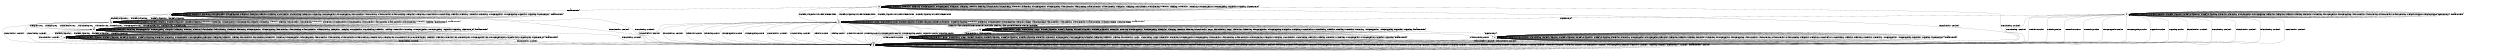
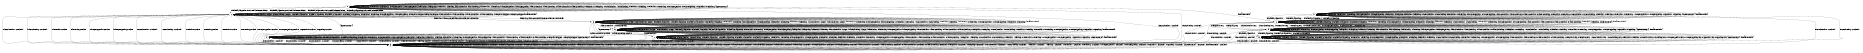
  digraph {
    n1 [label=s0]
    n2 [label=s1]
    n3 [label=s2]
    n4 [label=s3]
    n5 [label=s6]
    n6 [label=s4]
    n7 [label=s5]
    n8 [label=s9]
    n9 [label=s7]
    n10 [label=s8]
    n11 [label=s10]
    n1 -> n1 [label="initPing_short/ "]
    n1 -> n1 [label="initPing_long/ "]
    n1 -> n1 [label="initNoFr_short/ "]
    n1 -> n1 [label="initNoFr_long/ "]
    n1 -> n1 [label="initUnxpFrType_short/ "]
    n1 -> n1 [label="initUnxpFrType_long/ "]
    n1 -> n1 [label="hndPing_short/ "]
    n1 -> n1 [label="hndPing_long/ "]
    n1 -> n1 [label="hndFin_short/ "]
    n1 -> n1 [label="hndFin_long/ "]
    n1 -> n1 [label="hndConClose_short/ "]
    n1 -> n1 [label="hndConClose_long/ "]
    n1 -> n1 [label="hndNoFr_short/ "]
    n1 -> n1 [label="hndNoFr_long/ "]
    n1 -> n1 [label="hndUnxpFrType_short/ "]
    n1 -> n1 [label="hndUnxpFrType_long/ "]
    n1 -> n1 [label="VldNewConID_short/ "]
    n1 -> n1 [label="VldNewConID_long/ "]
    n1 -> n1 [label="InvldNewConID_short/ "]
    n1 -> n1 [label="InvldNewConID_long/ "]
    n1 -> n1 [label="0rttPing_short/ "]
    n1 -> n1 [label="0rttPing_long/ "]
    n1 -> n1 [label="0rttConClose_short/ "]
    n1 -> n1 [label="0rttConClose_long/ "]
    n1 -> n1 [label="0rttFin_short/ "]
    n1 -> n1 [label="0rttFin_long/ "]
    n1 -> n1 [label="0rttNoFr_short/ "]
    n1 -> n1 [label="0rttNoFr_long/ "]
    n1 -> n1 [label="0rttUnxpFrType_short/ "]
    n1 -> n1 [label="0rttUnxpFrType_long/ "]
    n1 -> n1 [label="0rttACK_short/ "]
    n1 -> n1 [label="0rttACK_long/ "]
    n1 -> n1 [label="[ChgDestConID-Ori]/ "]
-   n1 -> n2 [label="[RmPadFrmInitPkts]/ "]
+   n1 -> n5 [label="[RmPadFrmInitPkts]/ "]
    n1 -> n3 [label="initCltHello-vldACK_short/initSvrHello,hndEncExt,hndFin "]
    n1 -> n3 [label="initCltHello-vldACK_long/initSvrHello,hndEncExt,hndFin "]
    n1 -> n3 [label="initCltHello-invldACK_short/initSvrHello,hndEncExt,hndFin "]
    n1 -> n3 [label="initCltHello-invldACK_long/initSvrHello,hndEncExt,hndFin "]
    n1 -> n4 [label="initConClose_short/<ConClosed> "]
    n1 -> n4 [label="initConClose_long/<ConClosed> "]
    n2 -> n2 [label="initPing_short/ "]
    n2 -> n2 [label="initPing_long/ "]
    n2 -> n2 [label="initNoFr_short/ "]
    n2 -> n2 [label="initNoFr_long/ "]
    n2 -> n2 [label="initUnxpFrType_short/ "]
    n2 -> n2 [label="initUnxpFrType_long/ "]
    n2 -> n2 [label="hndPing_short/ "]
    n2 -> n2 [label="hndPing_long/ "]
    n2 -> n2 [label="hndFin_short/ "]
    n2 -> n2 [label="hndFin_long/ "]
    n2 -> n2 [label="hndConClose_short/ "]
    n2 -> n2 [label="hndConClose_long/ "]
    n2 -> n2 [label="hndNoFr_short/ "]
    n2 -> n2 [label="hndNoFr_long/ "]
    n2 -> n2 [label="hndUnxpFrType_short/ "]
    n2 -> n2 [label="hndUnxpFrType_long/ "]
    n2 -> n2 [label="VldNewConID_short/ "]
    n2 -> n2 [label="VldNewConID_long/ "]
    n2 -> n2 [label="InvldNewConID_short/ "]
    n2 -> n2 [label="InvldNewConID_long/ "]
    n2 -> n2 [label="0rttPing_short/ "]
    n2 -> n2 [label="0rttPing_long/ "]
    n2 -> n2 [label="0rttConClose_short/ "]
    n2 -> n2 [label="0rttConClose_long/ "]
    n2 -> n2 [label="0rttFin_short/ "]
    n2 -> n2 [label="0rttFin_long/ "]
    n2 -> n2 [label="0rttNoFr_short/ "]
    n2 -> n2 [label="0rttNoFr_long/ "]
    n2 -> n2 [label="0rttUnxpFrType_short/ "]
    n2 -> n2 [label="0rttUnxpFrType_long/ "]
    n2 -> n2 [label="0rttACK_short/ "]
    n2 -> n2 [label="0rttACK_long/ "]
    n2 -> n2 [label="[ChgDestConID-Ori]/ "]
    n2 -> n2 [label="[RmPadFrmInitPkts]/ "]
    n2 -> n4 [label="initConClose_short/<ConClosed> "]
    n2 -> n4 [label="initConClose_long/<ConClosed> "]
    n2 -> n5 [label="initCltHello-vldACK_short/ "]
    n2 -> n5 [label="initCltHello-vldACK_long/ "]
    n2 -> n5 [label="initCltHello-invldACK_short/ "]
    n2 -> n5 [label="initCltHello-invldACK_long/ "]
    n3 -> n3 [label="initPing_short/ "]
    n3 -> n3 [label="initPing_long/ "]
    n3 -> n3 [label="initConClose_short/<ConAct> "]
    n3 -> n3 [label="initConClose_long/<ConAct> "]
    n3 -> n3 [label="initCltHello-vldACK_short/ "]
    n3 -> n3 [label="initCltHello-vldACK_long/ "]
    n3 -> n3 [label="initCltHello-invldACK_short/ "]
    n3 -> n3 [label="initCltHello-invldACK_long/ "]
    n3 -> n3 [label="initNoFr_short/ "]
    n3 -> n3 [label="initNoFr_long/ "]
    n3 -> n3 [label="initUnxpFrType_short/ "]
    n3 -> n3 [label="initUnxpFrType_long/ "]
    n3 -> n3 [label="hndPing_short/PingACK "]
    n3 -> n3 [label="hndPing_long/PingACK "]
    n3 -> n3 [label="VldNewConID_short/ "]
    n3 -> n3 [label="VldNewConID_long/ "]
    n3 -> n3 [label="InvldNewConID_short/ "]
    n3 -> n3 [label="InvldNewConID_long/ "]
    n3 -> n3 [label="0rttPing_short/PingACK "]
    n3 -> n3 [label="0rttPing_long/PingACK "]
    n3 -> n3 [label="[RmPadFrmInitPkts]/ "]
    n3 -> n4 [label="hndConClose_short/<ConClosed> "]
    n3 -> n4 [label="hndConClose_long/<ConClosed> "]
    n3 -> n4 [label="hndNoFr_short/ConClose "]
    n3 -> n4 [label="hndNoFr_long/ConClose "]
    n3 -> n4 [label="hndUnxpFrType_short/ConClose "]
    n3 -> n4 [label="hndUnxpFrType_long/ConClose "]
    n3 -> n4 [label="0rttConClose_short/<ConClosed> "]
    n3 -> n4 [label="0rttConClose_long/<ConClosed> "]
    n3 -> n4 [label="0rttFin_short/ConClose "]
    n3 -> n4 [label="0rttFin_long/ConClose "]
    n3 -> n4 [label="0rttNoFr_short/ConClose "]
    n3 -> n4 [label="0rttNoFr_long/ConClose "]
    n3 -> n4 [label="0rttUnxpFrType_short/ConClose "]
    n3 -> n4 [label="0rttUnxpFrType_long/ConClose "]
    n3 -> n4 [label="0rttACK_short/ConClose "]
    n3 -> n4 [label="0rttACK_long/ConClose "]
-   n6 -> n3 [label="[ChgDestConID-Ori]/ "]
+   n3 -> n6 [label="[ChgDestConID-Ori]/ "]
    n3 -> n7 [label="hndFin_short/VldNewConID,HndshkDone,NewToken,NewSessionTicket "]
    n3 -> n7 [label="hndFin_long/VldNewConID,HndshkDone,NewToken,NewSessionTicket "]
    n4 -> n4 [label="initPing_short/<ConClosed> "]
    n4 -> n4 [label="initPing_long/<ConClosed> "]
    n4 -> n4 [label="initConClose_short/<ConClosed> "]
    n4 -> n4 [label="initConClose_long/<ConClosed> "]
    n4 -> n4 [label="initCltHello-vldACK_short/<ConClosed> "]
    n4 -> n4 [label="initCltHello-vldACK_long/<ConClosed> "]
    n4 -> n4 [label="initCltHello-invldACK_short/<ConClosed> "]
    n4 -> n4 [label="initCltHello-invldACK_long/<ConClosed> "]
    n4 -> n4 [label="initNoFr_short/<ConClosed> "]
    n4 -> n4 [label="initNoFr_long/<ConClosed> "]
    n4 -> n4 [label="initUnxpFrType_short/<ConClosed> "]
    n4 -> n4 [label="initUnxpFrType_long/<ConClosed> "]
    n4 -> n4 [label="hndPing_short/<ConClosed> "]
    n4 -> n4 [label="hndPing_long/<ConClosed> "]
    n4 -> n4 [label="hndFin_short/<ConClosed> "]
    n4 -> n4 [label="hndFin_long/<ConClosed> "]
    n4 -> n4 [label="hndConClose_short/<ConClosed> "]
    n4 -> n4 [label="hndConClose_long/<ConClosed> "]
    n4 -> n4 [label="hndNoFr_short/<ConClosed> "]
    n4 -> n4 [label="hndNoFr_long/<ConClosed> "]
    n4 -> n4 [label="hndUnxpFrType_short/<ConClosed> "]
    n4 -> n4 [label="hndUnxpFrType_long/<ConClosed> "]
    n4 -> n4 [label="VldNewConID_short/<ConClosed> "]
    n4 -> n4 [label="VldNewConID_long/<ConClosed> "]
    n4 -> n4 [label="InvldNewConID_short/<ConClosed> "]
    n4 -> n4 [label="InvldNewConID_long/<ConClosed> "]
    n4 -> n4 [label="0rttPing_short/<ConClosed> "]
    n4 -> n4 [label="0rttPing_long/<ConClosed> "]
    n4 -> n4 [label="0rttConClose_short/<ConClosed> "]
    n4 -> n4 [label="0rttConClose_long/<ConClosed> "]
    n4 -> n4 [label="0rttFin_short/<ConClosed> "]
    n4 -> n4 [label="0rttFin_long/<ConClosed> "]
    n4 -> n4 [label="0rttNoFr_short/<ConClosed> "]
    n4 -> n4 [label="0rttNoFr_long/<ConClosed> "]
    n4 -> n4 [label="0rttUnxpFrType_short/<ConClosed> "]
    n4 -> n4 [label="0rttUnxpFrType_long/<ConClosed> "]
    n4 -> n4 [label="0rttACK_short/<ConClosed> "]
    n4 -> n4 [label="0rttACK_long/<ConClosed> "]
    n4 -> n4 [label="[ChgDestConID-Ori]/<ConClosed> "]
    n4 -> n4 [label="[RmPadFrmInitPkts]/<ConClosed> "]
    n5 -> n4 [label="initConClose_short/<ConClosed> "]
    n5 -> n4 [label="initConClose_long/<ConClosed> "]
    n5 -> n5 [label="initPing_short/ "]
    n5 -> n5 [label="initPing_long/ "]
    n5 -> n5 [label="initCltHello-vldACK_short/ "]
    n5 -> n5 [label="initCltHello-vldACK_long/ "]
    n5 -> n5 [label="initCltHello-invldACK_short/ "]
    n5 -> n5 [label="initCltHello-invldACK_long/ "]
    n5 -> n5 [label="initNoFr_short/ "]
    n5 -> n5 [label="initNoFr_long/ "]
    n5 -> n5 [label="initUnxpFrType_short/ "]
    n5 -> n5 [label="initUnxpFrType_long/ "]
    n5 -> n5 [label="hndPing_short/ "]
    n5 -> n5 [label="hndPing_long/ "]
    n5 -> n5 [label="hndFin_short/ "]
    n5 -> n5 [label="hndFin_long/ "]
    n5 -> n5 [label="hndConClose_short/ "]
    n5 -> n5 [label="hndConClose_long/ "]
    n5 -> n5 [label="hndNoFr_short/ "]
    n5 -> n5 [label="hndNoFr_long/ "]
    n5 -> n5 [label="hndUnxpFrType_short/ "]
    n5 -> n5 [label="hndUnxpFrType_long/ "]
    n5 -> n5 [label="VldNewConID_short/ "]
    n5 -> n5 [label="VldNewConID_long/ "]
    n5 -> n5 [label="InvldNewConID_short/ "]
    n5 -> n5 [label="InvldNewConID_long/ "]
    n5 -> n5 [label="0rttFin_short/ "]
    n5 -> n5 [label="0rttFin_long/ "]
    n5 -> n5 [label="[ChgDestConID-Ori]/ "]
    n5 -> n5 [label="[RmPadFrmInitPkts]/ "]
    n5 -> n8 [label="0rttPing_short/retry "]
    n5 -> n8 [label="0rttPing_long/retry "]
    n5 -> n8 [label="0rttConClose_short/retry "]
    n5 -> n8 [label="0rttConClose_long/retry "]
    n5 -> n8 [label="0rttNoFr_short/retry "]
    n5 -> n8 [label="0rttNoFr_long/retry "]
    n5 -> n8 [label="0rttUnxpFrType_short/retry "]
    n5 -> n8 [label="0rttUnxpFrType_long/retry "]
    n5 -> n8 [label="0rttACK_short/retry "]
    n5 -> n8 [label="0rttACK_long/retry "]
    n6 -> n4 [label="initConClose_short/<ConClosed> "]
    n6 -> n4 [label="initConClose_long/<ConClosed> "]
    n6 -> n4 [label="hndConClose_short/<ConClosed> "]
    n6 -> n4 [label="hndConClose_long/<ConClosed> "]
    n6 -> n4 [label="0rttConClose_short/<ConClosed> "]
    n6 -> n4 [label="0rttConClose_long/<ConClosed> "]
    n6 -> n4 [label="0rttFin_short/ConClose "]
    n6 -> n4 [label="0rttFin_long/ConClose "]
    n6 -> n4 [label="0rttNoFr_short/ConClose "]
    n6 -> n4 [label="0rttNoFr_long/ConClose "]
    n6 -> n4 [label="0rttUnxpFrType_short/ConClose "]
    n6 -> n4 [label="0rttUnxpFrType_long/ConClose "]
    n6 -> n4 [label="0rttACK_short/ConClose "]
    n6 -> n4 [label="0rttACK_long/ConClose "]
    n6 -> n6 [label="initPing_short/ "]
    n6 -> n6 [label="initPing_long/ "]
    n6 -> n6 [label="initCltHello-vldACK_short/ "]
    n6 -> n6 [label="initCltHello-vldACK_long/ "]
    n6 -> n6 [label="initCltHello-invldACK_short/ "]
    n6 -> n6 [label="initCltHello-invldACK_long/ "]
    n6 -> n6 [label="initNoFr_short/ "]
    n6 -> n6 [label="initNoFr_long/ "]
    n6 -> n6 [label="initUnxpFrType_short/ "]
    n6 -> n6 [label="initUnxpFrType_long/ "]
    n6 -> n6 [label="hndPing_short/ "]
    n6 -> n6 [label="hndPing_long/ "]
    n6 -> n6 [label="hndFin_short/ "]
    n6 -> n6 [label="hndFin_long/ "]
    n6 -> n6 [label="hndNoFr_short/ "]
    n6 -> n6 [label="hndNoFr_long/ "]
    n6 -> n6 [label="hndUnxpFrType_short/ "]
    n6 -> n6 [label="hndUnxpFrType_long/ "]
    n6 -> n6 [label="VldNewConID_short/ "]
    n6 -> n6 [label="VldNewConID_long/ "]
    n6 -> n6 [label="InvldNewConID_short/ "]
    n6 -> n6 [label="InvldNewConID_long/ "]
    n6 -> n6 [label="0rttPing_short/PingACK "]
    n6 -> n6 [label="0rttPing_long/PingACK "]
    n6 -> n6 [label="[ChgDestConID-Ori]/ "]
    n6 -> n6 [label="[RmPadFrmInitPkts]/ "]
    n7 -> n4 [label="InvldNewConID_short/ConClose "]
    n7 -> n4 [label="InvldNewConID_long/ConClose "]
    n7 -> n7 [label="initPing_short/ "]
    n7 -> n7 [label="initPing_long/ "]
    n7 -> n7 [label="initConClose_short/<ConAct> "]
    n7 -> n7 [label="initConClose_long/<ConAct> "]
    n7 -> n7 [label="initCltHello-vldACK_short/ "]
    n7 -> n7 [label="initCltHello-vldACK_long/ "]
    n7 -> n7 [label="initCltHello-invldACK_short/ "]
    n7 -> n7 [label="initCltHello-invldACK_long/ "]
    n7 -> n7 [label="initNoFr_short/ "]
    n7 -> n7 [label="initNoFr_long/ "]
    n7 -> n7 [label="initUnxpFrType_short/ "]
    n7 -> n7 [label="initUnxpFrType_long/ "]
    n7 -> n7 [label="hndPing_short/ "]
    n7 -> n7 [label="hndPing_long/ "]
    n7 -> n7 [label="hndFin_short/ "]
    n7 -> n7 [label="hndFin_long/ "]
    n7 -> n7 [label="hndConClose_short/<ConAct> "]
    n7 -> n7 [label="hndConClose_long/<ConAct> "]
    n7 -> n7 [label="hndNoFr_short/ "]
    n7 -> n7 [label="hndNoFr_long/ "]
    n7 -> n7 [label="hndUnxpFrType_short/ "]
    n7 -> n7 [label="hndUnxpFrType_long/ "]
    n7 -> n7 [label="0rttPing_short/ "]
    n7 -> n7 [label="0rttPing_long/ "]
    n7 -> n7 [label="0rttConClose_short/ "]
    n7 -> n7 [label="0rttConClose_long/ "]
    n7 -> n7 [label="0rttFin_short/ "]
    n7 -> n7 [label="0rttFin_long/ "]
    n7 -> n7 [label="0rttNoFr_short/ "]
    n7 -> n7 [label="0rttNoFr_long/ "]
    n7 -> n7 [label="0rttUnxpFrType_short/ "]
    n7 -> n7 [label="0rttUnxpFrType_long/ "]
    n7 -> n7 [label="0rttACK_short/ "]
    n7 -> n7 [label="0rttACK_long/ "]
    n7 -> n7 [label="[RmPadFrmInitPkts]/ "]
    n7 -> n9 [label="[ChgDestConID-Ori]/ "]
    n7 -> n10 [label="VldNewConID_short/ "]
    n7 -> n10 [label="VldNewConID_long/ "]
    n8 -> n4 [label="initConClose_short/<ConClosed> "]
    n8 -> n4 [label="initConClose_long/<ConClosed> "]
    n8 -> n8 [label="initPing_short/ "]
    n8 -> n8 [label="initPing_long/ "]
    n8 -> n8 [label="initNoFr_short/ "]
    n8 -> n8 [label="initNoFr_long/ "]
    n8 -> n8 [label="initUnxpFrType_short/ "]
    n8 -> n8 [label="initUnxpFrType_long/ "]
    n8 -> n8 [label="hndPing_short/ "]
    n8 -> n8 [label="hndPing_long/ "]
    n8 -> n8 [label="hndFin_short/ "]
    n8 -> n8 [label="hndFin_long/ "]
    n8 -> n8 [label="hndConClose_short/ "]
    n8 -> n8 [label="hndConClose_long/ "]
    n8 -> n8 [label="hndNoFr_short/ "]
    n8 -> n8 [label="hndNoFr_long/ "]
    n8 -> n8 [label="hndUnxpFrType_short/ "]
    n8 -> n8 [label="hndUnxpFrType_long/ "]
    n8 -> n8 [label="VldNewConID_short/ "]
    n8 -> n8 [label="VldNewConID_long/ "]
    n8 -> n8 [label="InvldNewConID_short/ "]
    n8 -> n8 [label="InvldNewConID_long/ "]
    n8 -> n8 [label="0rttPing_short/ "]
    n8 -> n8 [label="0rttPing_long/ "]
    n8 -> n8 [label="0rttConClose_short/ "]
    n8 -> n8 [label="0rttConClose_long/ "]
    n8 -> n8 [label="0rttFin_short/ "]
    n8 -> n8 [label="0rttFin_long/ "]
    n8 -> n8 [label="0rttNoFr_short/ "]
    n8 -> n8 [label="0rttNoFr_long/ "]
    n8 -> n8 [label="0rttUnxpFrType_short/ "]
    n8 -> n8 [label="0rttUnxpFrType_long/ "]
    n8 -> n8 [label="0rttACK_short/ "]
    n8 -> n8 [label="0rttACK_long/ "]
    n8 -> n8 [label="[ChgDestConID-Ori]/ "]
    n8 -> n8 [label="[RmPadFrmInitPkts]/ "]
    n8 -> n11 [label="initCltHello-vldACK_short/ "]
    n8 -> n11 [label="initCltHello-vldACK_long/ "]
    n8 -> n11 [label="initCltHello-invldACK_short/ "]
    n8 -> n11 [label="initCltHello-invldACK_long/ "]
    n9 -> n4 [label="hndConClose_short/<ConClosed> "]
    n9 -> n4 [label="hndConClose_long/<ConClosed> "]
    n9 -> n9 [label="initPing_short/ "]
    n9 -> n9 [label="initPing_long/ "]
    n9 -> n9 [label="initConClose_short/ "]
    n9 -> n9 [label="initConClose_long/ "]
    n9 -> n9 [label="initCltHello-vldACK_short/ "]
    n9 -> n9 [label="initCltHello-vldACK_long/ "]
    n9 -> n9 [label="initCltHello-invldACK_short/ "]
    n9 -> n9 [label="initCltHello-invldACK_long/ "]
    n9 -> n9 [label="initNoFr_short/ "]
    n9 -> n9 [label="initNoFr_long/ "]
    n9 -> n9 [label="initUnxpFrType_short/ "]
    n9 -> n9 [label="initUnxpFrType_long/ "]
    n9 -> n9 [label="hndPing_short/ "]
    n9 -> n9 [label="hndPing_long/ "]
    n9 -> n9 [label="hndFin_short/ "]
    n9 -> n9 [label="hndFin_long/ "]
    n9 -> n9 [label="hndNoFr_short/ "]
    n9 -> n9 [label="hndNoFr_long/ "]
    n9 -> n9 [label="hndUnxpFrType_short/ "]
    n9 -> n9 [label="hndUnxpFrType_long/ "]
    n9 -> n9 [label="VldNewConID_short/ "]
    n9 -> n9 [label="VldNewConID_long/ "]
    n9 -> n9 [label="InvldNewConID_short/ "]
    n9 -> n9 [label="InvldNewConID_long/ "]
    n9 -> n9 [label="0rttPing_short/ "]
    n9 -> n9 [label="0rttPing_long/ "]
    n9 -> n9 [label="0rttConClose_short/ "]
    n9 -> n9 [label="0rttConClose_long/ "]
    n9 -> n9 [label="0rttFin_short/ "]
    n9 -> n9 [label="0rttFin_long/ "]
    n9 -> n9 [label="0rttNoFr_short/ "]
    n9 -> n9 [label="0rttNoFr_long/ "]
    n9 -> n9 [label="0rttUnxpFrType_short/ "]
    n9 -> n9 [label="0rttUnxpFrType_long/ "]
    n9 -> n9 [label="0rttACK_short/ "]
    n9 -> n9 [label="0rttACK_long/ "]
    n9 -> n9 [label="[ChgDestConID-Ori]/ "]
    n9 -> n9 [label="[RmPadFrmInitPkts]/ "]
+   n10 -> n9 [label="[ChgDestConID-Ori]/ "]
    n10 -> n10 [label="initPing_short/ "]
    n10 -> n10 [label="initPing_long/ "]
    n10 -> n10 [label="initConClose_short/<ConAct> "]
    n10 -> n10 [label="initConClose_long/<ConAct> "]
    n10 -> n10 [label="initCltHello-vldACK_short/ "]
    n10 -> n10 [label="initCltHello-vldACK_long/ "]
    n10 -> n10 [label="initCltHello-invldACK_short/ "]
    n10 -> n10 [label="initCltHello-invldACK_long/ "]
    n10 -> n10 [label="initNoFr_short/ "]
    n10 -> n10 [label="initNoFr_long/ "]
    n10 -> n10 [label="initUnxpFrType_short/ "]
    n10 -> n10 [label="initUnxpFrType_long/ "]
    n10 -> n10 [label="hndPing_short/ "]
    n10 -> n10 [label="hndPing_long/ "]
    n10 -> n10 [label="hndFin_short/ "]
    n10 -> n10 [label="hndFin_long/ "]
    n10 -> n10 [label="hndConClose_short/<ConAct> "]
    n10 -> n10 [label="hndConClose_long/<ConAct> "]
    n10 -> n10 [label="hndNoFr_short/ "]
    n10 -> n10 [label="hndNoFr_long/ "]
    n10 -> n10 [label="hndUnxpFrType_short/ "]
    n10 -> n10 [label="hndUnxpFrType_long/ "]
    n10 -> n10 [label="VldNewConID_short/ "]
    n10 -> n10 [label="VldNewConID_long/ "]
    n10 -> n10 [label="InvldNewConID_short/ "]
    n10 -> n10 [label="InvldNewConID_long/ "]
    n10 -> n10 [label="0rttPing_short/ "]
    n10 -> n10 [label="0rttPing_long/ "]
    n10 -> n10 [label="0rttConClose_short/ "]
    n10 -> n10 [label="0rttConClose_long/ "]
    n10 -> n10 [label="0rttFin_short/ "]
    n10 -> n10 [label="0rttFin_long/ "]
    n10 -> n10 [label="0rttNoFr_short/ "]
    n10 -> n10 [label="0rttNoFr_long/ "]
    n10 -> n10 [label="0rttUnxpFrType_short/ "]
    n10 -> n10 [label="0rttUnxpFrType_long/ "]
    n10 -> n10 [label="0rttACK_short/ "]
    n10 -> n10 [label="0rttACK_long/ "]
    n10 -> n10 [label="[RmPadFrmInitPkts]/ "]
    n11 -> n4 [label="initConClose_short/<ConClosed> "]
    n11 -> n4 [label="initConClose_long/<ConClosed> "]
    n11 -> n11 [label="initPing_short/ "]
    n11 -> n11 [label="initPing_long/ "]
    n11 -> n11 [label="initCltHello-vldACK_short/ "]
    n11 -> n11 [label="initCltHello-vldACK_long/ "]
    n11 -> n11 [label="initCltHello-invldACK_short/ "]
    n11 -> n11 [label="initCltHello-invldACK_long/ "]
    n11 -> n11 [label="initNoFr_short/ "]
    n11 -> n11 [label="initNoFr_long/ "]
    n11 -> n11 [label="initUnxpFrType_short/ "]
    n11 -> n11 [label="initUnxpFrType_long/ "]
    n11 -> n11 [label="hndPing_short/ "]
    n11 -> n11 [label="hndPing_long/ "]
    n11 -> n11 [label="hndFin_short/ "]
    n11 -> n11 [label="hndFin_long/ "]
    n11 -> n11 [label="hndConClose_short/ "]
    n11 -> n11 [label="hndConClose_long/ "]
    n11 -> n11 [label="hndNoFr_short/ "]
    n11 -> n11 [label="hndNoFr_long/ "]
    n11 -> n11 [label="hndUnxpFrType_short/ "]
    n11 -> n11 [label="hndUnxpFrType_long/ "]
    n11 -> n11 [label="VldNewConID_short/ "]
    n11 -> n11 [label="VldNewConID_long/ "]
    n11 -> n11 [label="InvldNewConID_short/ "]
    n11 -> n11 [label="InvldNewConID_long/ "]
    n11 -> n11 [label="0rttPing_short/retry "]
    n11 -> n11 [label="0rttPing_long/retry "]
    n11 -> n11 [label="0rttConClose_short/retry "]
    n11 -> n11 [label="0rttConClose_long/retry "]
    n11 -> n11 [label="0rttFin_short/ "]
    n11 -> n11 [label="0rttFin_long/ "]
    n11 -> n11 [label="0rttNoFr_short/retry "]
    n11 -> n11 [label="0rttNoFr_long/retry "]
    n11 -> n11 [label="0rttUnxpFrType_short/retry "]
    n11 -> n11 [label="0rttUnxpFrType_long/retry "]
    n11 -> n11 [label="0rttACK_short/retry "]
    n11 -> n11 [label="0rttACK_long/retry "]
    n11 -> n11 [label="[ChgDestConID-Ori]/ "]
    n11 -> n11 [label="[RmPadFrmInitPkts]/ "]
  }
